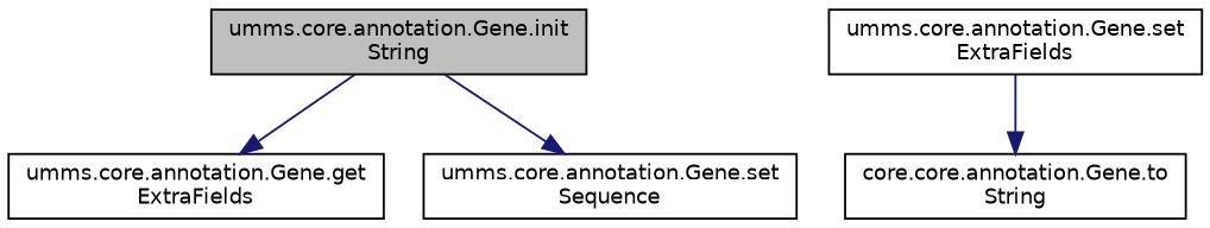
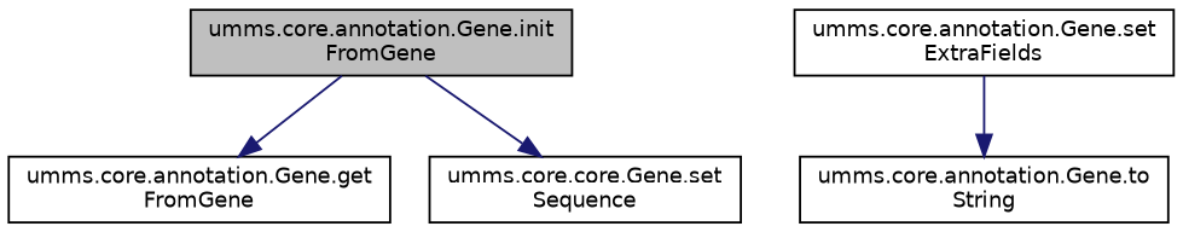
  digraph {
    rankdir=TB
    node [color=black fillcolor=white fontname=Helvetica fontsize=10 shape=record style=filled]
    edge [color=midnightblue fontname=Helvetica fontsize=10 labelfontname=Helvetica labelfontsize=10 style=solid]
-   n1 [fillcolor=grey75 fontcolor=black height=0.2 label="umms.core.annotation.Gene.init\lString" width=0.4]
-   n2 [height=0.2 label="umms.core.annotation.Gene.get\lExtraFields" width=0.4]
-   n3 [height=0.2 label="umms.core.annotation.Gene.set\lSequence" width=0.4]
+   n1 [fillcolor=grey75 fontcolor=black height=0.2 label="umms.core.annotation.Gene.init\lFromGene" width=0.4]
+   n2 [height=0.2 label="umms.core.annotation.Gene.get\lFromGene" width=0.4]
+   n3 [height=0.2 label="umms.core.core.Gene.set\lSequence" width=0.4]
    n4 [height=0.2 label="umms.core.annotation.Gene.set\lExtraFields" width=0.4]
-   n5 [height=0.2 label="core.core.annotation.Gene.to\lString" width=0.4]
+   n5 [height=0.2 label="umms.core.annotation.Gene.to\lString" width=0.4]
    n1 -> n2
    n1 -> n3
    n4 -> n5
  }
